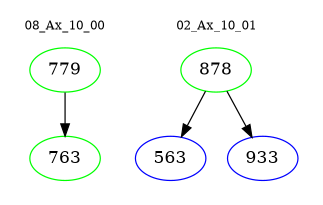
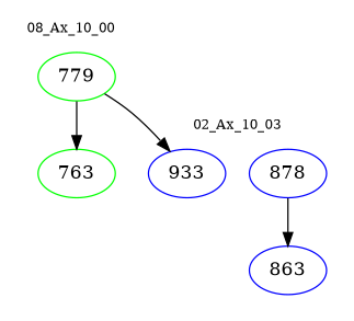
  digraph {
    node [color=green]
    edge [color=black]
    n1 [label=779]
    n2 [label=763]
-   n3 [label=878]
-   n4 [color=blue label=563]
+   n3 [color=blue label=878]
+   n4 [color=blue label=863]
    n5 [color=blue label=933]
    subgraph cluster_1 {
      color=white
      fontsize=10
      label="08_Ax_10_00"
      n1
      n2
    }
    subgraph cluster_2 {
      color=white
      fontsize=10
-     label="02_Ax_10_01"
+     label="02_Ax_10_03"
      n3
      n4
      n5
    }
    n1 -> n2
    n3 -> n4
-   n3 -> n5
+   n1 -> n5
  }
